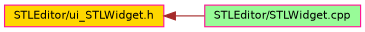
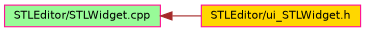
  digraph {
    rankdir=LR
    node [color=deeppink fontname=Helvetica fontsize=10 shape=record style=filled]
    n1 [fillcolor=gold fontcolor=black height=0.2 label="STLEditor/ui_STLWidget.h" width=0.4]
    n2 [fillcolor=palegreen height=0.2 label="STLEditor/STLWidget.cpp" width=0.4]
-   n1 -> n2 [color=brown dir=back fontname=Helvetica fontsize=10 labelfontname=Helvetica labelfontsize=10 style=solid]
+   n2 -> n1 [color=brown dir=back fontname=Helvetica fontsize=10 labelfontname=Helvetica labelfontsize=10 style=solid]
  }
